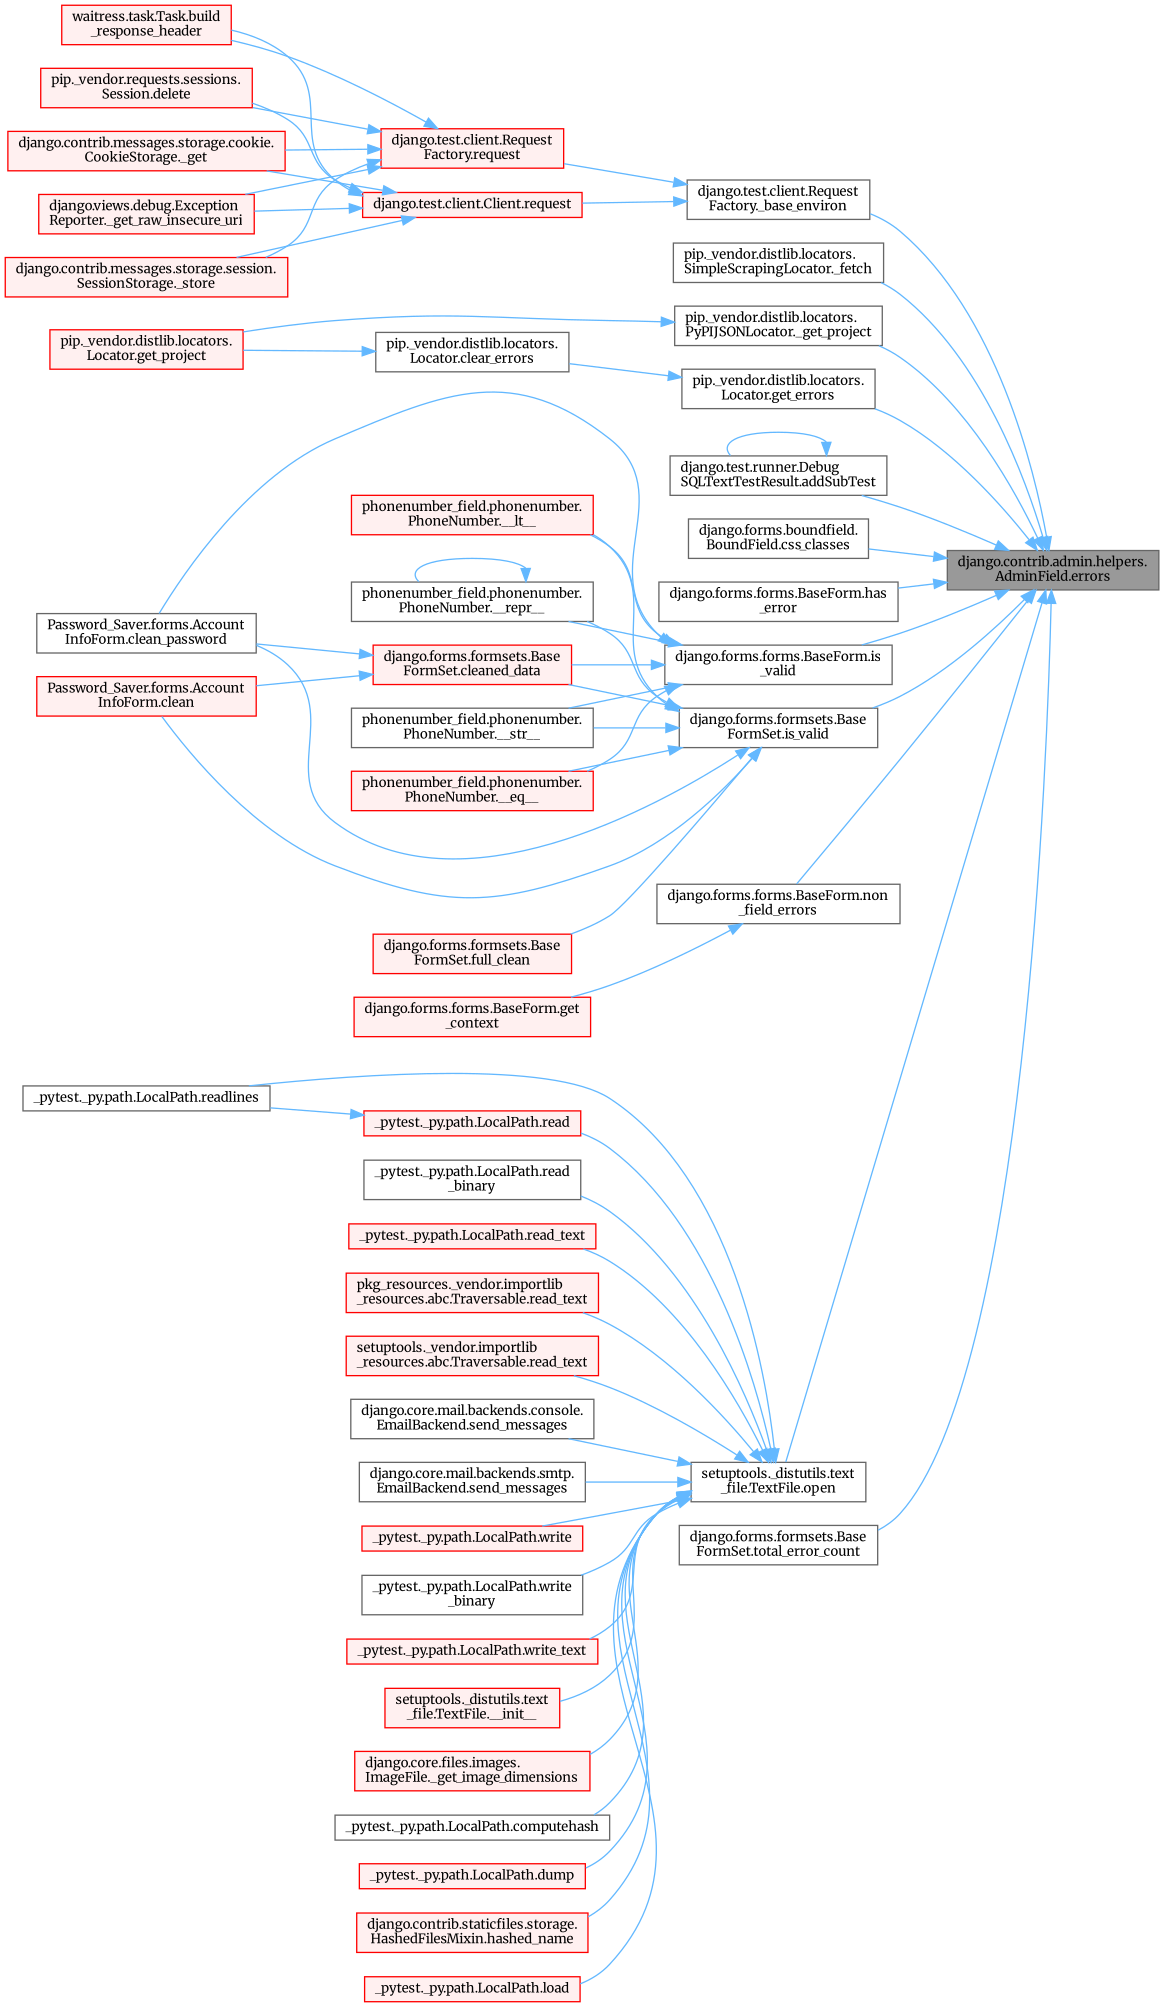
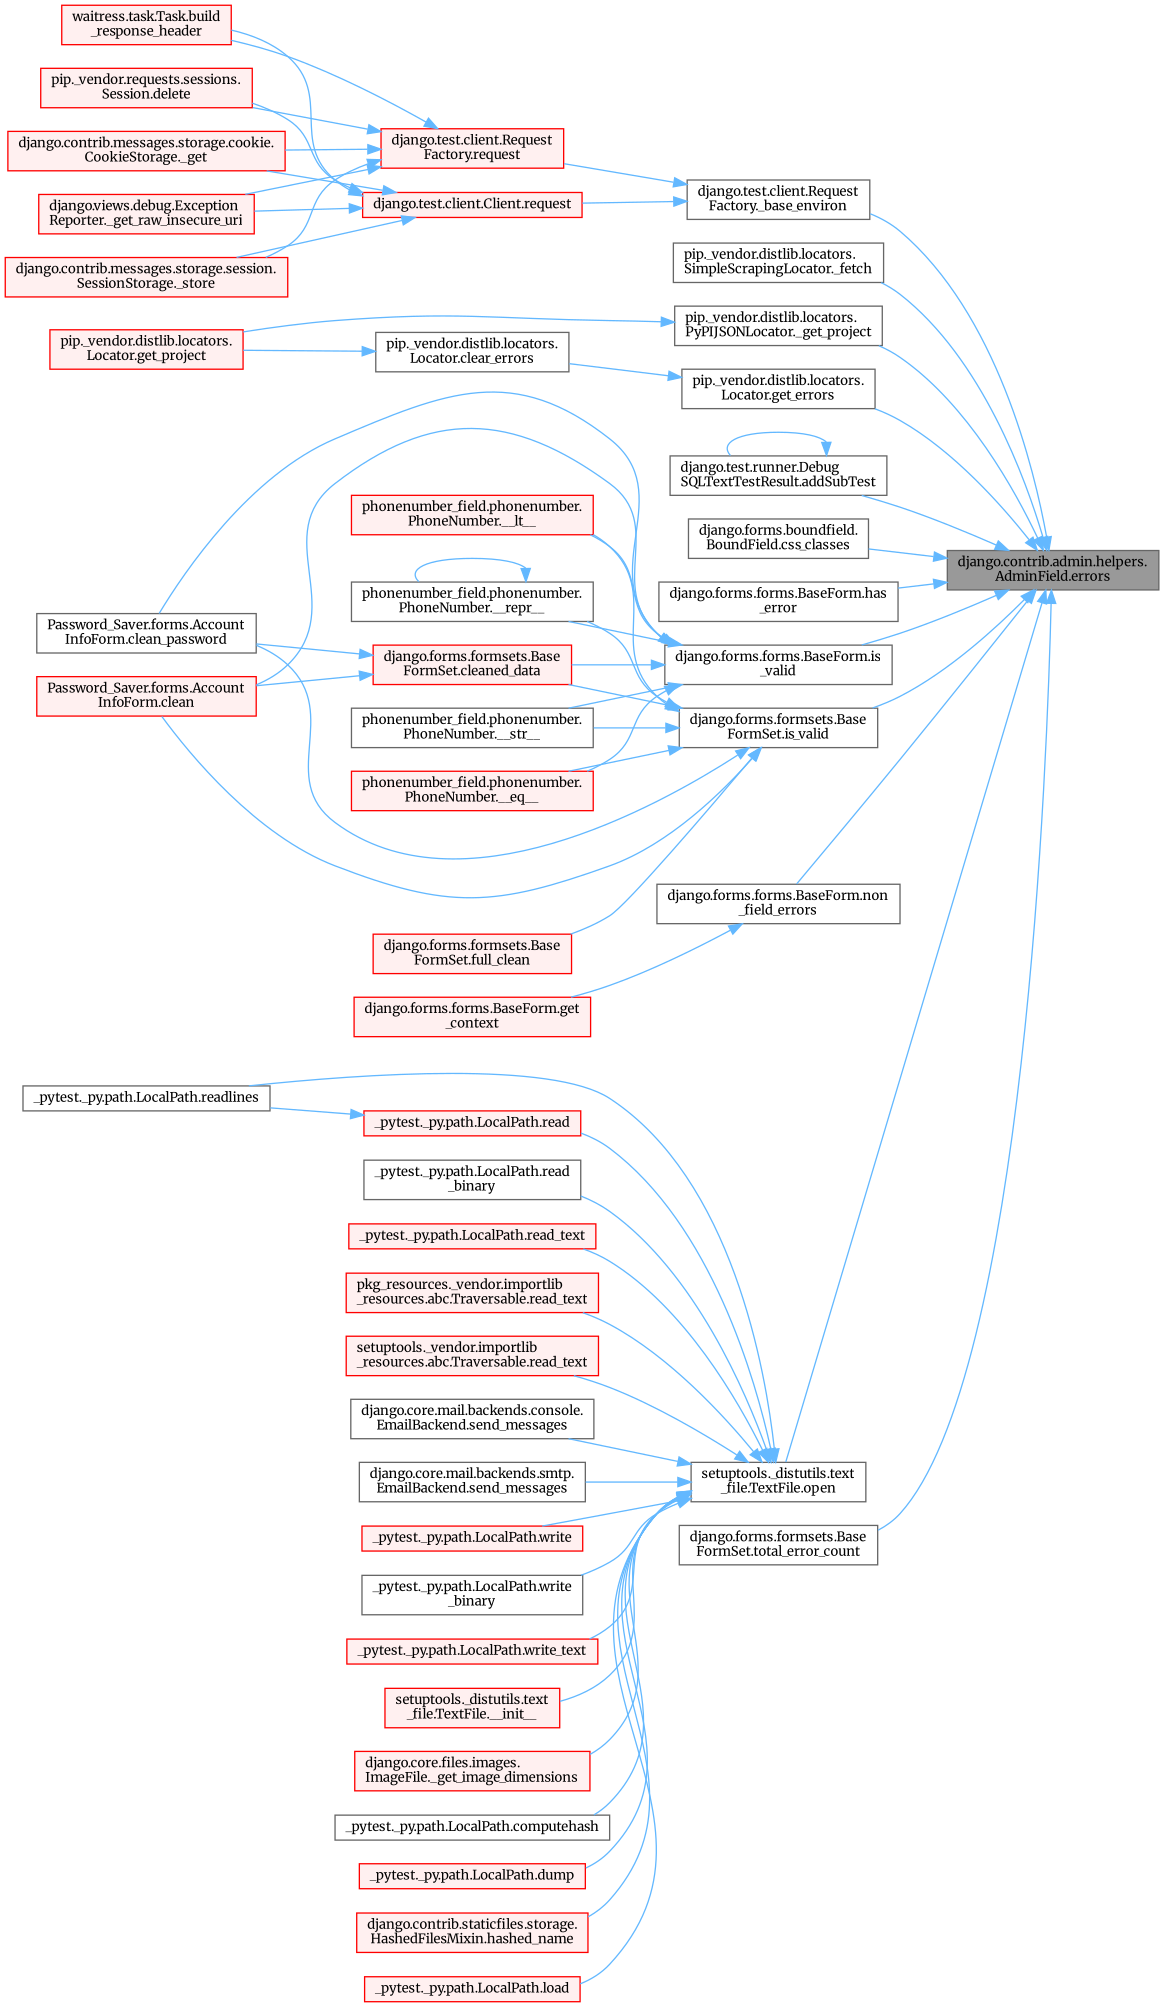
  digraph {
    fontname=Merriweather
    rankdir=RL
    node [color=red fillcolor="#FFF0F0" fontname=Merriweather fontsize=10 shape=box style=filled]
    edge [color=steelblue1 dir=back fontname=Merriweather fontsize=10 labelfontname=Helvetica labelfontsize=10 style=solid]
    n1 [color=gray40 fillcolor=grey60 fontcolor=black height=0.2 label="django.contrib.admin.helpers.\lAdminField.errors" width=0.4]
    n2 [color=grey40 fillcolor=white height=0.2 label="django.test.client.Request\lFactory._base_environ" width=0.4]
    n3 [color=grey40 fillcolor=white height=0.2 label="pip._vendor.distlib.locators.\lSimpleScrapingLocator._fetch" width=0.4]
    n4 [color=grey40 fillcolor=white height=0.2 label="pip._vendor.distlib.locators.\lPyPIJSONLocator._get_project" width=0.4]
    n5 [color=grey40 fillcolor=white height=0.2 label="django.test.runner.Debug\lSQLTextTestResult.addSubTest" width=0.4]
    n6 [color=grey40 fillcolor=white height=0.2 label="django.forms.boundfield.\lBoundField.css_classes" width=0.4]
    n7 [color=grey40 fillcolor=white height=0.2 label="pip._vendor.distlib.locators.\lLocator.get_errors" width=0.4]
    n8 [color=grey40 fillcolor=white height=0.2 label="django.forms.forms.BaseForm.has\l_error" width=0.4]
    n9 [color=grey40 fillcolor=white height=0.2 label="django.forms.forms.BaseForm.is\l_valid" width=0.4]
    n10 [color=grey40 fillcolor=white height=0.2 label="django.forms.formsets.Base\lFormSet.is_valid" width=0.4]
    n11 [color=grey40 fillcolor=white height=0.2 label="django.forms.forms.BaseForm.non\l_field_errors" width=0.4]
    n12 [color=grey40 fillcolor=white height=0.2 label="setuptools._distutils.text\l_file.TextFile.open" width=0.4]
    n13 [color=grey40 fillcolor=white height=0.2 label="django.forms.formsets.Base\lFormSet.total_error_count" width=0.4]
    n14 [height=0.2 label="django.test.client.Client.request" width=0.4]
    n15 [height=0.2 label="django.test.client.Request\lFactory.request" width=0.4]
    n16 [height=0.2 label="pip._vendor.distlib.locators.\lLocator.get_project" width=0.4]
    n17 [color=grey40 fillcolor=white height=0.2 label="pip._vendor.distlib.locators.\lLocator.clear_errors" width=0.4]
    n18 [height=0.2 label="phonenumber_field.phonenumber.\lPhoneNumber.__eq__" width=0.4]
    n19 [height=0.2 label="phonenumber_field.phonenumber.\lPhoneNumber.__lt__" width=0.4]
    n20 [color=grey40 fillcolor=white height=0.2 label="phonenumber_field.phonenumber.\lPhoneNumber.__repr__" width=0.4]
    n21 [color=grey40 fillcolor=white height=0.2 label="phonenumber_field.phonenumber.\lPhoneNumber.__str__" width=0.4]
    n22 [height=0.2 label="Password_Saver.forms.Account\lInfoForm.clean" width=0.4]
    n23 [color=grey40 fillcolor=white height=0.2 label="Password_Saver.forms.Account\lInfoForm.clean_password" width=0.4]
    n24 [height=0.2 label="django.forms.formsets.Base\lFormSet.cleaned_data" width=0.4]
    n25 [height=0.2 label="django.forms.formsets.Base\lFormSet.full_clean" width=0.4]
    n26 [height=0.2 label="django.forms.forms.BaseForm.get\l_context" width=0.4]
    n27 [height=0.2 label="setuptools._distutils.text\l_file.TextFile.__init__" width=0.4]
    n28 [height=0.2 label="django.core.files.images.\lImageFile._get_image_dimensions" width=0.4]
    n29 [color=grey40 fillcolor=white height=0.2 label="_pytest._py.path.LocalPath.computehash" width=0.4]
    n30 [height=0.2 label="_pytest._py.path.LocalPath.dump" width=0.4]
    n31 [height=0.2 label="django.contrib.staticfiles.storage.\lHashedFilesMixin.hashed_name" width=0.4]
    n32 [height=0.2 label="_pytest._py.path.LocalPath.load" width=0.4]
    n33 [height=0.2 label="_pytest._py.path.LocalPath.read" width=0.4]
    n34 [color=grey40 fillcolor=white height=0.2 label="_pytest._py.path.LocalPath.readlines" width=0.4]
    n35 [color=grey40 fillcolor=white height=0.2 label="_pytest._py.path.LocalPath.read\l_binary" width=0.4]
    n36 [height=0.2 label="_pytest._py.path.LocalPath.read_text" width=0.4]
    n37 [height=0.2 label="pkg_resources._vendor.importlib\l_resources.abc.Traversable.read_text" width=0.4]
    n38 [height=0.2 label="setuptools._vendor.importlib\l_resources.abc.Traversable.read_text" width=0.4]
    n39 [color=grey40 fillcolor=white height=0.2 label="django.core.mail.backends.console.\lEmailBackend.send_messages" width=0.4]
    n40 [color=grey40 fillcolor=white height=0.2 label="django.core.mail.backends.smtp.\lEmailBackend.send_messages" width=0.4]
    n41 [height=0.2 label="_pytest._py.path.LocalPath.write" width=0.4]
    n42 [color=grey40 fillcolor=white height=0.2 label="_pytest._py.path.LocalPath.write\l_binary" width=0.4]
    n43 [height=0.2 label="_pytest._py.path.LocalPath.write_text" width=0.4]
    n44 [height=0.2 label="django.contrib.messages.storage.cookie.\lCookieStorage._get" width=0.4]
    n45 [height=0.2 label="django.views.debug.Exception\lReporter._get_raw_insecure_uri" width=0.4]
    n46 [height=0.2 label="django.contrib.messages.storage.session.\lSessionStorage._store" width=0.4]
    n47 [height=0.2 label="waitress.task.Task.build\l_response_header" width=0.4]
    n48 [height=0.2 label="pip._vendor.requests.sessions.\lSession.delete" width=0.4]
    n1 -> n2
    n1 -> n3
    n1 -> n4
    n1 -> n5
    n1 -> n6
    n1 -> n7
    n1 -> n8
    n1 -> n9
    n1 -> n10
    n1 -> n11
    n1 -> n12
    n1 -> n13
    n2 -> n14
    n2 -> n15
    n4 -> n16
    n5 -> n5
    n7 -> n17
    n9 -> n18
    n9 -> n19
    n9 -> n20
    n9 -> n21
+   n9 -> n22
    n9 -> n23
    n9 -> n24
    n10 -> n18
    n10 -> n19
    n10 -> n20
    n10 -> n21
    n10 -> n22
    n10 -> n23
    n10 -> n24
    n10 -> n25
    n11 -> n26
    n12 -> n27
    n12 -> n28
    n12 -> n29
    n12 -> n30
    n12 -> n31
    n12 -> n32
    n12 -> n33
    n12 -> n34
    n12 -> n35
    n12 -> n36
    n12 -> n37
    n12 -> n38
    n12 -> n39
    n12 -> n40
    n12 -> n41
    n12 -> n42
    n12 -> n43
    n14 -> n44
    n14 -> n45
    n14 -> n46
    n14 -> n47
    n14 -> n48
    n15 -> n44
    n15 -> n45
    n15 -> n46
    n15 -> n47
    n15 -> n48
    n17 -> n16
    n20 -> n20
    n24 -> n22
    n24 -> n23
    n33 -> n34
  }
